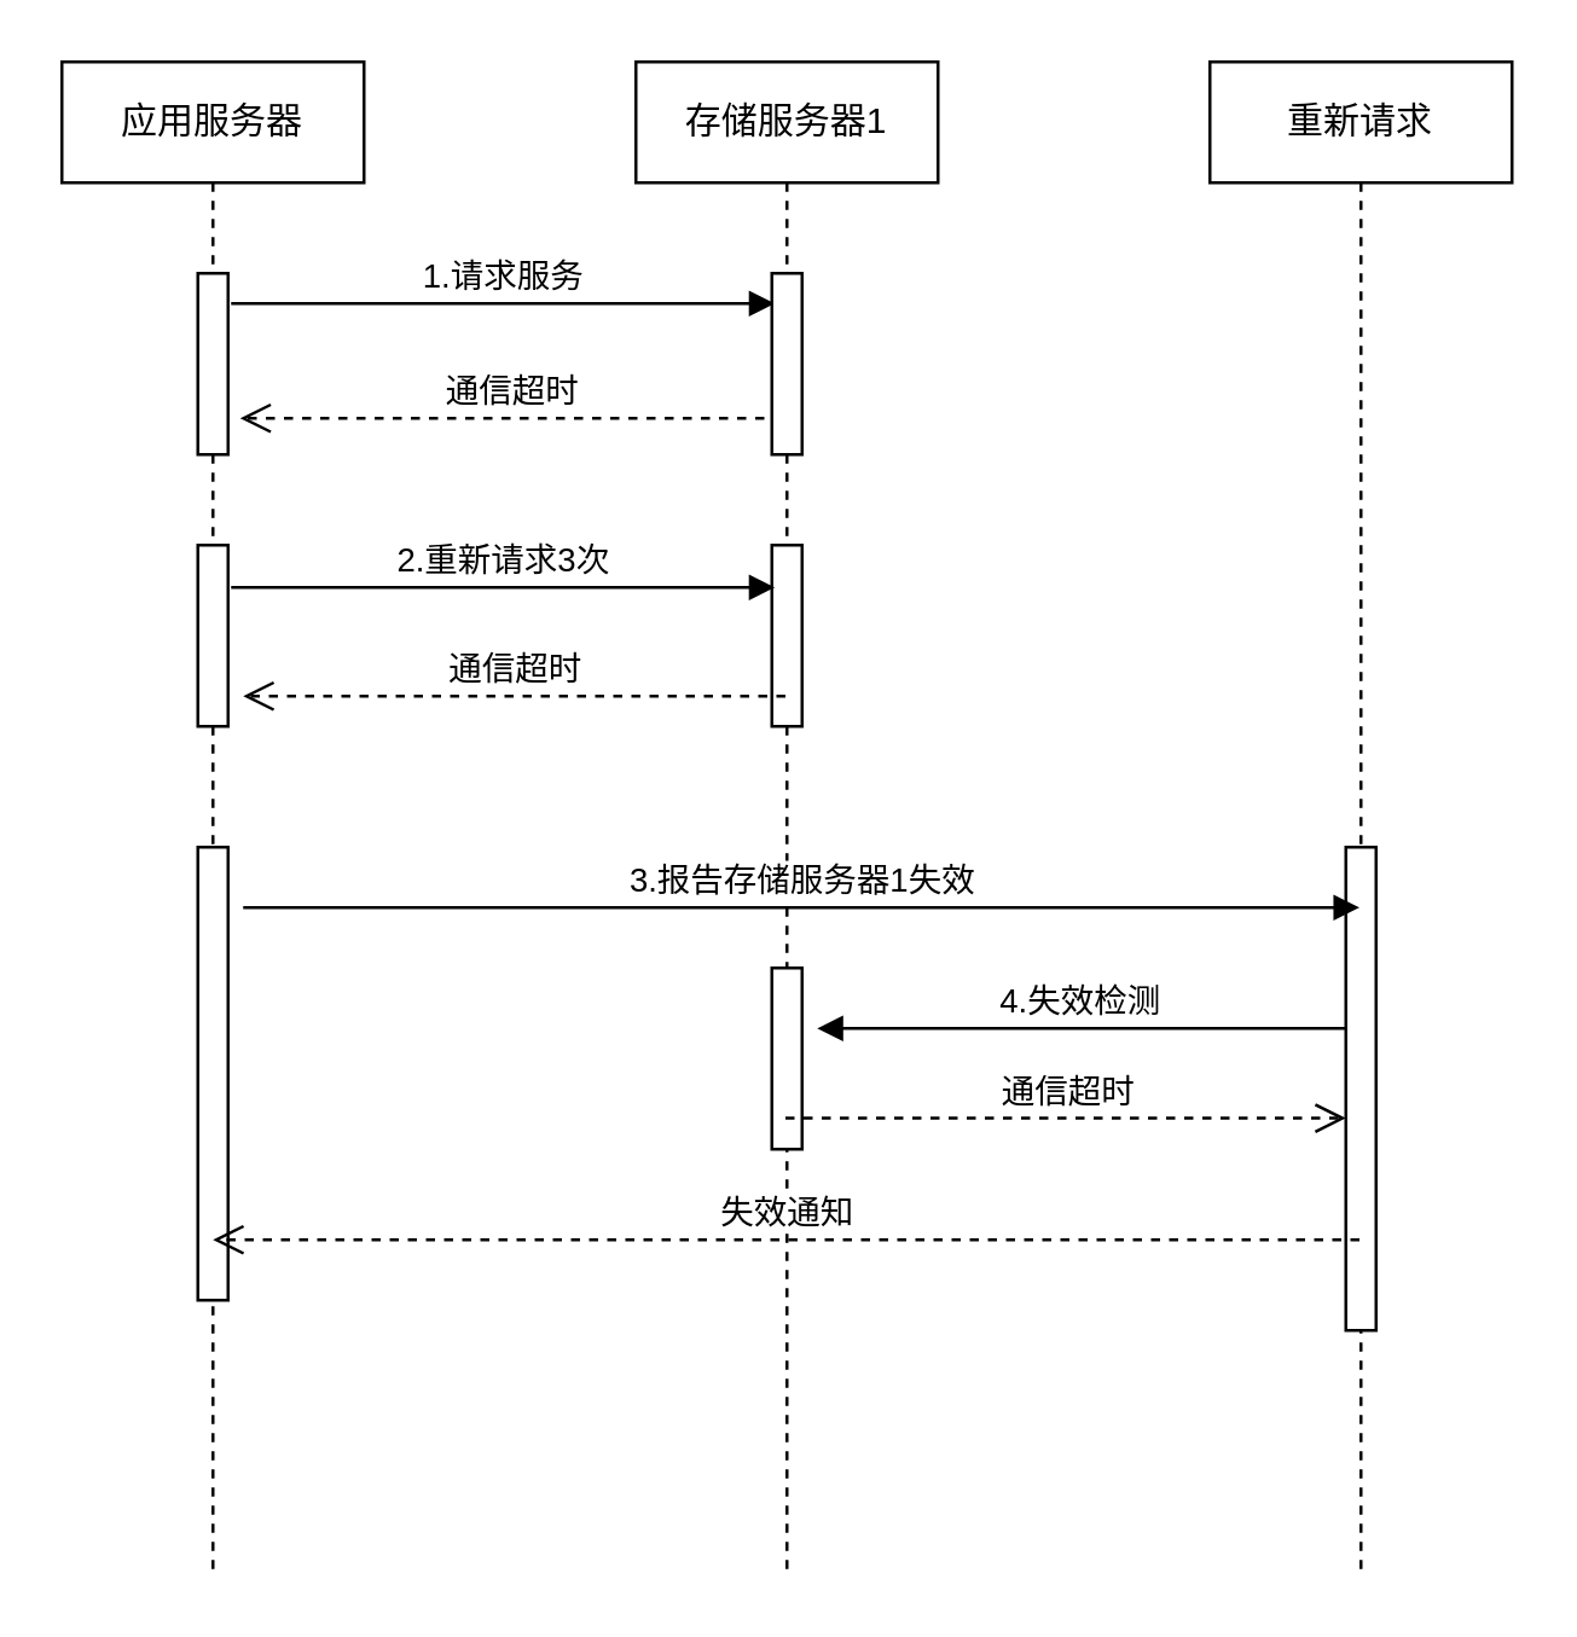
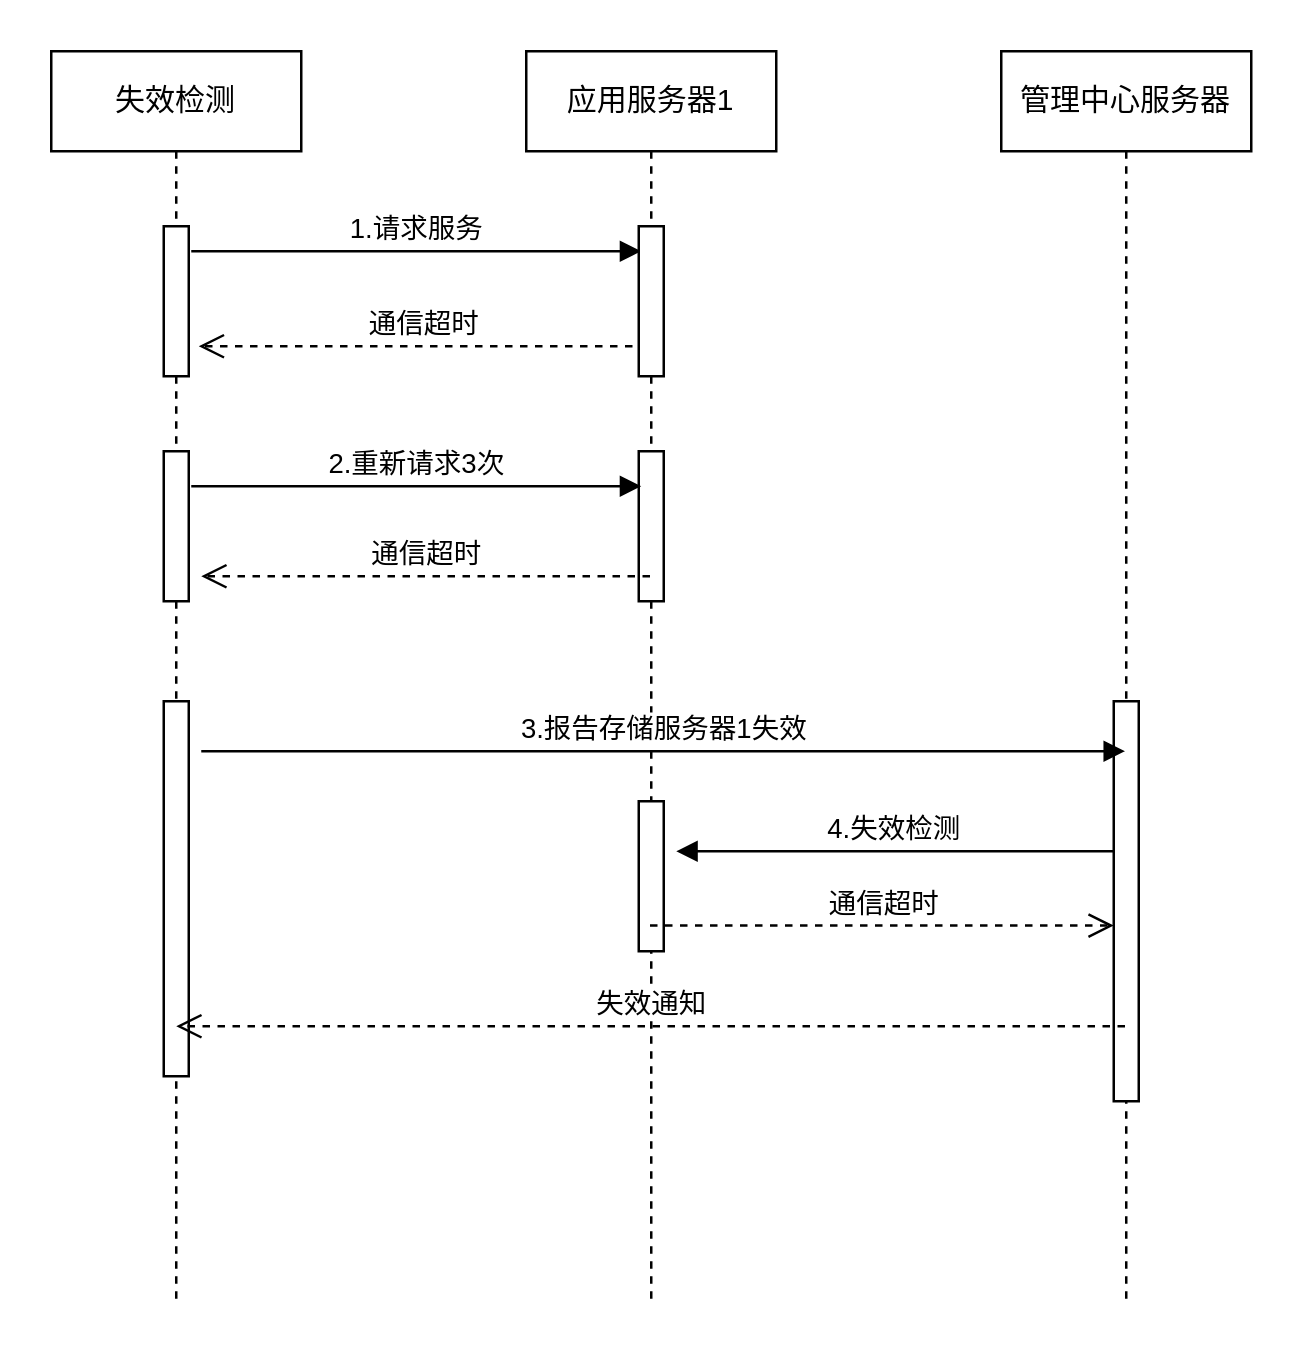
  <mxCell id="0" />
  <mxCell id="1" parent="0" />
- <mxCell id="2" value="应用服务器" style="shape=umlLifeline;perimeter=lifelinePerimeter;whiteSpace=wrap;html=1;container=1;collapsible=0;recursiveResize=0;outlineConnect=0;" vertex="1" parent="1"><mxGeometry x="20" y="20" width="100" height="500" as="geometry" /></mxCell>
+ <mxCell id="2" value="失效检测" style="shape=umlLifeline;perimeter=lifelinePerimeter;whiteSpace=wrap;html=1;container=1;collapsible=0;recursiveResize=0;outlineConnect=0;" vertex="1" parent="1"><mxGeometry x="20" y="20" width="100" height="500" as="geometry" /></mxCell>
  <mxCell id="3" value="" style="html=1;points=[];perimeter=orthogonalPerimeter;" vertex="1" parent="2"><mxGeometry x="45" y="70" width="10" height="60" as="geometry" /></mxCell>
  <mxCell id="4" value="1.请求服务" style="html=1;verticalAlign=bottom;endArrow=block;" edge="1" parent="2"><mxGeometry width="80" relative="1" as="geometry"><mxPoint x="56" y="80" as="sourcePoint" /><mxPoint x="236" y="80" as="targetPoint" /></mxGeometry></mxCell>
  <mxCell id="5" value="通信超时" style="html=1;verticalAlign=bottom;endArrow=open;dashed=1;endSize=8;" edge="1" parent="2"><mxGeometry relative="1" as="geometry"><mxPoint x="238.5" y="118" as="sourcePoint" /><mxPoint x="59" y="118" as="targetPoint" /></mxGeometry></mxCell>
  <mxCell id="6" value="" style="html=1;points=[];perimeter=orthogonalPerimeter;" vertex="1" parent="2"><mxGeometry x="45" y="160" width="10" height="60" as="geometry" /></mxCell>
  <mxCell id="7" value="" style="html=1;points=[];perimeter=orthogonalPerimeter;" vertex="1" parent="2"><mxGeometry x="45" y="260" width="10" height="150" as="geometry" /></mxCell>
- <mxCell id="8" value="存储服务器1" style="shape=umlLifeline;perimeter=lifelinePerimeter;whiteSpace=wrap;html=1;container=1;collapsible=0;recursiveResize=0;outlineConnect=0;" vertex="1" parent="1"><mxGeometry x="210" y="20" width="100" height="500" as="geometry" /></mxCell>
+ <mxCell id="8" value="应用服务器1" style="shape=umlLifeline;perimeter=lifelinePerimeter;whiteSpace=wrap;html=1;container=1;collapsible=0;recursiveResize=0;outlineConnect=0;" vertex="1" parent="1"><mxGeometry x="210" y="20" width="100" height="500" as="geometry" /></mxCell>
  <mxCell id="9" value="" style="html=1;points=[];perimeter=orthogonalPerimeter;" vertex="1" parent="8"><mxGeometry x="45" y="70" width="10" height="60" as="geometry" /></mxCell>
  <mxCell id="10" value="" style="html=1;points=[];perimeter=orthogonalPerimeter;" vertex="1" parent="8"><mxGeometry x="45" y="160" width="10" height="60" as="geometry" /></mxCell>
- <mxCell id="11" value="重新请求" style="shape=umlLifeline;perimeter=lifelinePerimeter;whiteSpace=wrap;html=1;container=1;collapsible=0;recursiveResize=0;outlineConnect=0;" vertex="1" parent="1"><mxGeometry x="400" y="20" width="100" height="500" as="geometry" /></mxCell>
+ <mxCell id="11" value="管理中心服务器" style="shape=umlLifeline;perimeter=lifelinePerimeter;whiteSpace=wrap;html=1;container=1;collapsible=0;recursiveResize=0;outlineConnect=0;" vertex="1" parent="1"><mxGeometry x="400" y="20" width="100" height="500" as="geometry" /></mxCell>
  <mxCell id="12" value="" style="html=1;points=[];perimeter=orthogonalPerimeter;" vertex="1" parent="11"><mxGeometry x="45" y="260" width="10" height="160" as="geometry" /></mxCell>
  <mxCell id="13" value="2.重新请求3次" style="html=1;verticalAlign=bottom;endArrow=block;" edge="1" parent="1"><mxGeometry width="80" relative="1" as="geometry"><mxPoint x="76" y="194" as="sourcePoint" /><mxPoint x="256" y="194" as="targetPoint" /></mxGeometry></mxCell>
  <mxCell id="14" value="通信超时" style="html=1;verticalAlign=bottom;endArrow=open;dashed=1;endSize=8;" edge="1" parent="1"><mxGeometry relative="1" as="geometry"><mxPoint x="259.5" y="230" as="sourcePoint" /><mxPoint x="80" y="230" as="targetPoint" /></mxGeometry></mxCell>
  <mxCell id="15" value="3.报告存储服务器1失效" style="html=1;verticalAlign=bottom;endArrow=block;" edge="1" parent="1" target="11"><mxGeometry width="80" relative="1" as="geometry"><mxPoint x="80" y="300" as="sourcePoint" /><mxPoint x="260" y="300" as="targetPoint" /></mxGeometry></mxCell>
  <mxCell id="16" value="4.失效检测" style="html=1;verticalAlign=bottom;endArrow=block;" edge="1" parent="1" source="12"><mxGeometry width="80" relative="1" as="geometry"><mxPoint x="310" y="340" as="sourcePoint" /><mxPoint x="270" y="340" as="targetPoint" /></mxGeometry></mxCell>
  <mxCell id="17" value="" style="html=1;points=[];perimeter=orthogonalPerimeter;" vertex="1" parent="1"><mxGeometry x="255" y="320" width="10" height="60" as="geometry" /></mxCell>
  <mxCell id="18" value="通信超时" style="html=1;verticalAlign=bottom;endArrow=open;dashed=1;endSize=8;entryX=0;entryY=0.742;entryDx=0;entryDy=0;entryPerimeter=0;" edge="1" parent="1"><mxGeometry relative="1" as="geometry"><mxPoint x="259.5" y="369.72" as="sourcePoint" /><mxPoint x="445" y="369.72" as="targetPoint" /></mxGeometry></mxCell>
  <mxCell id="19" value="失效通知" style="html=1;verticalAlign=bottom;endArrow=open;dashed=1;endSize=8;" edge="1" parent="1" source="11"><mxGeometry relative="1" as="geometry"><mxPoint x="249.5" y="410" as="sourcePoint" /><mxPoint x="70" y="410" as="targetPoint" /></mxGeometry></mxCell>
